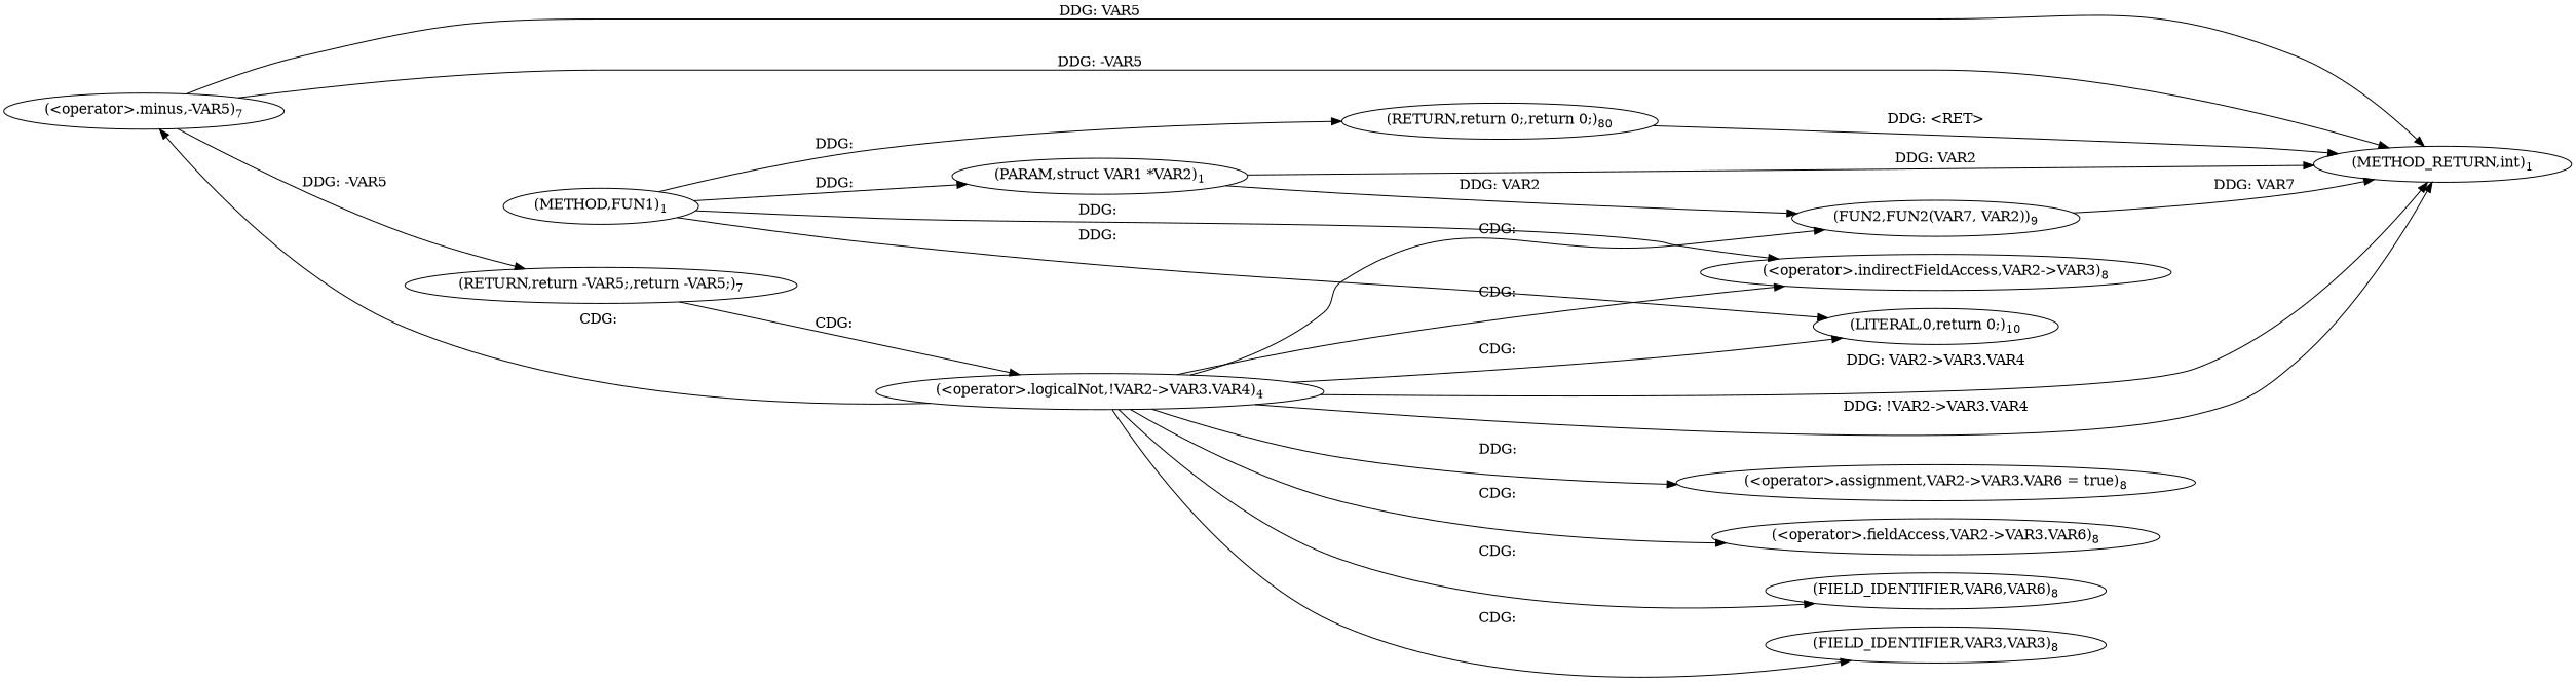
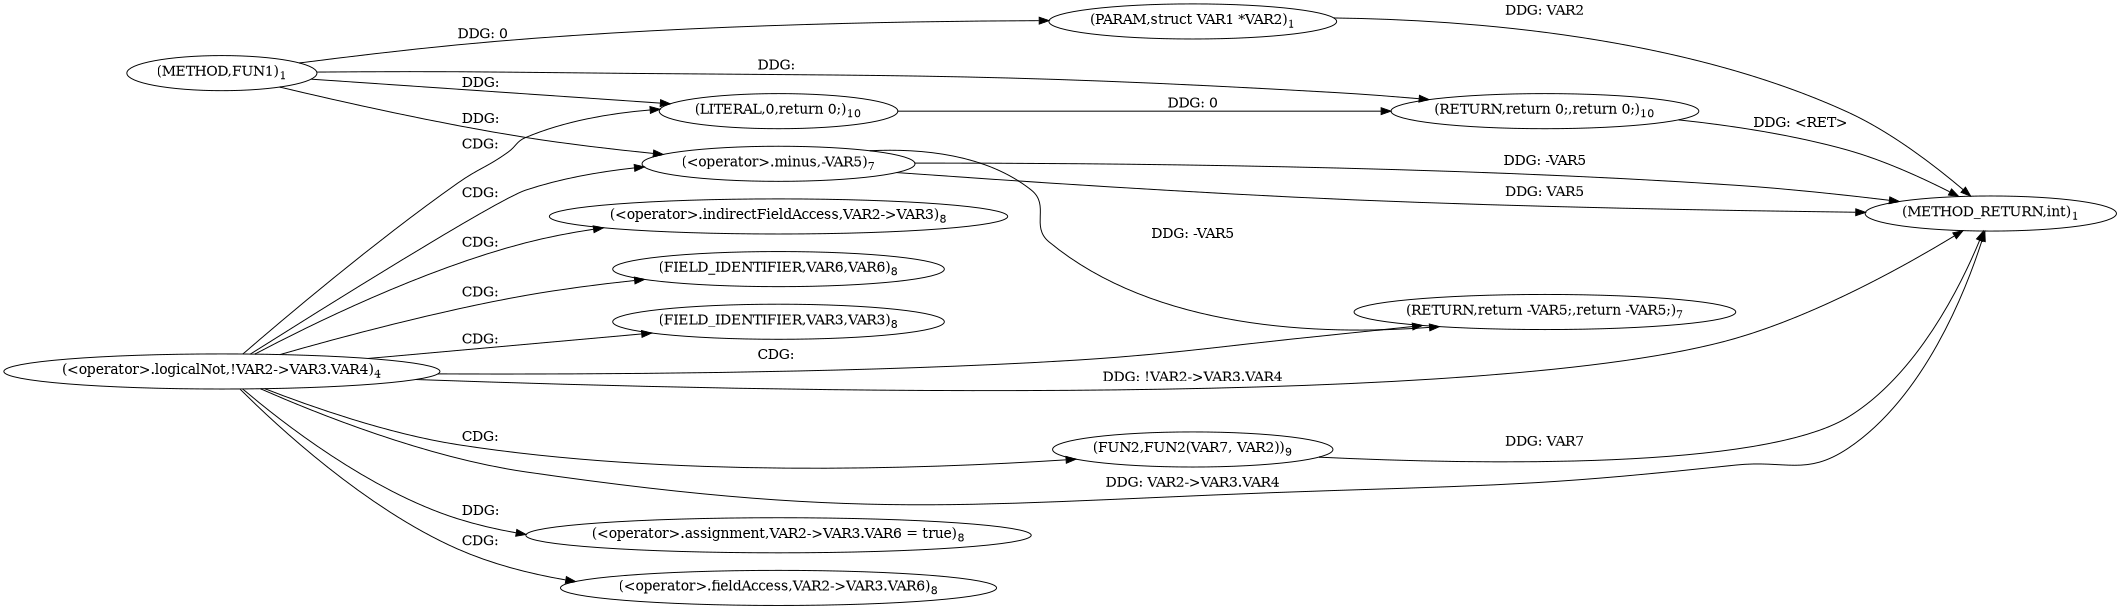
  digraph {
    rankdir=LR
    n1 [label=<(METHOD,FUN1)<SUB>1</SUB>>]
    n2 [label=<(PARAM,struct VAR1 *VAR2)<SUB>1</SUB>>]
-   n3 [label=<(RETURN,return 0;,return 0;)<SUB>80</SUB>>]
+   n3 [label=<(RETURN,return 0;,return 0;)<SUB>10</SUB>>]
    n4 [label=<(LITERAL,0,return 0;)<SUB>10</SUB>>]
    n5 [label=<(&lt;operator&gt;.minus,-VAR5)<SUB>7</SUB>>]
    n6 [label=<(FUN2,FUN2(VAR7, VAR2))<SUB>9</SUB>>]
    n7 [label=<(METHOD_RETURN,int)<SUB>1</SUB>>]
    n8 [label=<(&lt;operator&gt;.assignment,VAR2-&gt;VAR3.VAR6 = true)<SUB>8</SUB>>]
    n9 [label=<(RETURN,return -VAR5;,return -VAR5;)<SUB>7</SUB>>]
    n10 [label=<(&lt;operator&gt;.logicalNot,!VAR2-&gt;VAR3.VAR4)<SUB>4</SUB>>]
    n11 [label=<(&lt;operator&gt;.fieldAccess,VAR2-&gt;VAR3.VAR6)<SUB>8</SUB>>]
    n12 [label=<(&lt;operator&gt;.indirectFieldAccess,VAR2-&gt;VAR3)<SUB>8</SUB>>]
    n13 [label=<(FIELD_IDENTIFIER,VAR6,VAR6)<SUB>8</SUB>>]
    n14 [label=<(FIELD_IDENTIFIER,VAR3,VAR3)<SUB>8</SUB>>]
-   n1 -> n2 [label="DDG: "]
+   n1 -> n2 [label="DDG: 0"]
    n1 -> n3 [label="DDG: "]
    n1 -> n4 [label="DDG: "]
-   n1 -> n12 [label="DDG: "]
-   n2 -> n6 [label="DDG: VAR2"]
+   n1 -> n5 [label="DDG: "]
    n2 -> n7 [label="DDG: VAR2"]
    n3 -> n7 [label="DDG: &lt;RET&gt;"]
+   n4 -> n3 [label="DDG: 0"]
    n5 -> n7 [label="DDG: VAR5"]
    n5 -> n7 [label="DDG: -VAR5"]
    n5 -> n9 [label="DDG: -VAR5"]
    n6 -> n7 [label="DDG: VAR7"]
    n10 -> n4 [label="CDG: "]
    n10 -> n5 [label="CDG: "]
    n10 -> n6 [label="CDG: "]
    n10 -> n7 [label="DDG: VAR2-&gt;VAR3.VAR4"]
    n10 -> n7 [label="DDG: !VAR2-&gt;VAR3.VAR4"]
    n10 -> n8 [label="DDG: "]
-   n9 -> n10 [label="CDG: "]
+   n10 -> n9 [label="CDG: "]
    n10 -> n11 [label="CDG: "]
    n10 -> n12 [label="CDG: "]
    n10 -> n13 [label="CDG: "]
    n10 -> n14 [label="CDG: "]
  }
